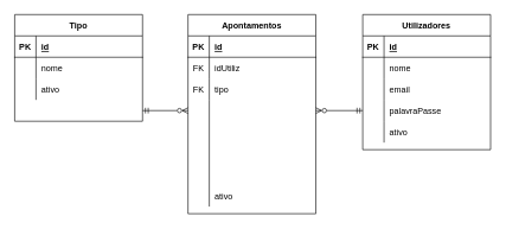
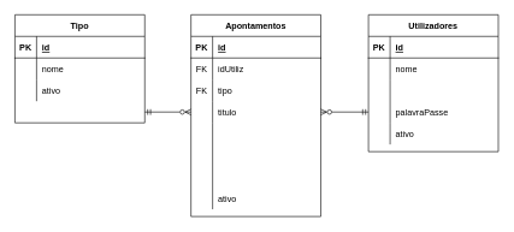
  <mxCell id="0" />
  <mxCell id="1" parent="0" />
  <mxCell id="2" value="Apontamentos" style="shape=table;startSize=30;container=1;collapsible=1;childLayout=tableLayout;fixedRows=1;rowLines=0;fontStyle=1;align=center;resizeLast=1;" parent="1" vertex="1"><mxGeometry x="264" y="20" width="180" height="280" as="geometry" /></mxCell>
  <mxCell id="3" value="" style="shape=partialRectangle;collapsible=0;dropTarget=0;pointerEvents=0;fillColor=none;top=0;left=0;bottom=1;right=0;points=[[0,0.5],[1,0.5]];portConstraint=eastwest;" parent="2" vertex="1"><mxGeometry y="30" width="180" height="30" as="geometry" /></mxCell>
  <mxCell id="4" value="PK" style="shape=partialRectangle;connectable=0;fillColor=none;top=0;left=0;bottom=0;right=0;fontStyle=1;overflow=hidden;" parent="3" vertex="1"><mxGeometry width="30" height="30" as="geometry"><mxRectangle width="30" height="30" as="alternateBounds" /></mxGeometry></mxCell>
  <mxCell id="5" value="id" style="shape=partialRectangle;connectable=0;fillColor=none;top=0;left=0;bottom=0;right=0;align=left;spacingLeft=6;fontStyle=5;overflow=hidden;" parent="3" vertex="1"><mxGeometry x="30" width="150" height="30" as="geometry"><mxRectangle width="150" height="30" as="alternateBounds" /></mxGeometry></mxCell>
  <mxCell id="6" value="" style="shape=partialRectangle;collapsible=0;dropTarget=0;pointerEvents=0;fillColor=none;top=0;left=0;bottom=0;right=0;points=[[0,0.5],[1,0.5]];portConstraint=eastwest;" parent="2" vertex="1"><mxGeometry y="60" width="180" height="30" as="geometry" /></mxCell>
  <mxCell id="7" value="FK" style="shape=partialRectangle;connectable=0;fillColor=none;top=0;left=0;bottom=0;right=0;fontStyle=0;overflow=hidden;" parent="6" vertex="1"><mxGeometry width="30" height="30" as="geometry"><mxRectangle width="30" height="30" as="alternateBounds" /></mxGeometry></mxCell>
  <mxCell id="8" value="idUtiliz" style="shape=partialRectangle;connectable=0;fillColor=none;top=0;left=0;bottom=0;right=0;align=left;spacingLeft=6;fontStyle=0;overflow=hidden;" parent="6" vertex="1"><mxGeometry x="30" width="150" height="30" as="geometry"><mxRectangle width="150" height="30" as="alternateBounds" /></mxGeometry></mxCell>
  <mxCell id="9" value="" style="shape=partialRectangle;collapsible=0;dropTarget=0;pointerEvents=0;fillColor=none;top=0;left=0;bottom=0;right=0;points=[[0,0.5],[1,0.5]];portConstraint=eastwest;" parent="2" vertex="1"><mxGeometry y="90" width="180" height="30" as="geometry" /></mxCell>
  <mxCell id="10" value="FK" style="shape=partialRectangle;connectable=0;fillColor=none;top=0;left=0;bottom=0;right=0;fontStyle=0;overflow=hidden;" parent="9" vertex="1"><mxGeometry width="30" height="30" as="geometry"><mxRectangle width="30" height="30" as="alternateBounds" /></mxGeometry></mxCell>
  <mxCell id="11" value="tipo" style="shape=partialRectangle;connectable=0;fillColor=none;top=0;left=0;bottom=0;right=0;align=left;spacingLeft=6;fontStyle=0;overflow=hidden;" parent="9" vertex="1"><mxGeometry x="30" width="150" height="30" as="geometry"><mxRectangle width="150" height="30" as="alternateBounds" /></mxGeometry></mxCell>
  <mxCell id="12" value="" style="shape=partialRectangle;collapsible=0;dropTarget=0;pointerEvents=0;fillColor=none;top=0;left=0;bottom=0;right=0;points=[[0,0.5],[1,0.5]];portConstraint=eastwest;" parent="2" vertex="1"><mxGeometry y="120" width="180" height="30" as="geometry" /></mxCell>
  <mxCell id="13" value="" style="shape=partialRectangle;connectable=0;fillColor=none;top=0;left=0;bottom=0;right=0;editable=1;overflow=hidden;" parent="12" vertex="1"><mxGeometry width="30" height="30" as="geometry"><mxRectangle width="30" height="30" as="alternateBounds" /></mxGeometry></mxCell>
+ <mxCell id="14" value="titulo" style="shape=partialRectangle;connectable=0;fillColor=none;top=0;left=0;bottom=0;right=0;align=left;spacingLeft=6;overflow=hidden;" parent="12" vertex="1"><mxGeometry x="30" width="150" height="30" as="geometry"><mxRectangle width="150" height="30" as="alternateBounds" /></mxGeometry></mxCell>
  <mxCell id="15" value="" style="shape=partialRectangle;collapsible=0;dropTarget=0;pointerEvents=0;fillColor=none;top=0;left=0;bottom=0;right=0;points=[[0,0.5],[1,0.5]];portConstraint=eastwest;" parent="2" vertex="1"><mxGeometry y="150" width="180" height="30" as="geometry" /></mxCell>
  <mxCell id="16" value="" style="shape=partialRectangle;connectable=0;fillColor=none;top=0;left=0;bottom=0;right=0;editable=1;overflow=hidden;" parent="15" vertex="1"><mxGeometry width="30" height="30" as="geometry"><mxRectangle width="30" height="30" as="alternateBounds" /></mxGeometry></mxCell>
  <mxCell id="17" value="" style="shape=partialRectangle;collapsible=0;dropTarget=0;pointerEvents=0;fillColor=none;top=0;left=0;bottom=0;right=0;points=[[0,0.5],[1,0.5]];portConstraint=eastwest;" parent="2" vertex="1"><mxGeometry y="180" width="180" height="30" as="geometry" /></mxCell>
  <mxCell id="18" value="" style="shape=partialRectangle;connectable=0;fillColor=none;top=0;left=0;bottom=0;right=0;editable=1;overflow=hidden;" parent="17" vertex="1"><mxGeometry width="30" height="30" as="geometry"><mxRectangle width="30" height="30" as="alternateBounds" /></mxGeometry></mxCell>
  <mxCell id="19" value="" style="shape=partialRectangle;collapsible=0;dropTarget=0;pointerEvents=0;fillColor=none;top=0;left=0;bottom=0;right=0;points=[[0,0.5],[1,0.5]];portConstraint=eastwest;" parent="2" vertex="1"><mxGeometry y="210" width="180" height="30" as="geometry" /></mxCell>
  <mxCell id="20" value="" style="shape=partialRectangle;connectable=0;fillColor=none;top=0;left=0;bottom=0;right=0;editable=1;overflow=hidden;" parent="19" vertex="1"><mxGeometry width="30" height="30" as="geometry"><mxRectangle width="30" height="30" as="alternateBounds" /></mxGeometry></mxCell>
  <mxCell id="21" value="" style="shape=partialRectangle;collapsible=0;dropTarget=0;pointerEvents=0;fillColor=none;top=0;left=0;bottom=0;right=0;points=[[0,0.5],[1,0.5]];portConstraint=eastwest;" parent="2" vertex="1"><mxGeometry y="240" width="180" height="30" as="geometry" /></mxCell>
  <mxCell id="22" value="" style="shape=partialRectangle;connectable=0;fillColor=none;top=0;left=0;bottom=0;right=0;editable=1;overflow=hidden;" parent="21" vertex="1"><mxGeometry width="30" height="30" as="geometry"><mxRectangle width="30" height="30" as="alternateBounds" /></mxGeometry></mxCell>
  <mxCell id="23" value="ativo" style="shape=partialRectangle;connectable=0;fillColor=none;top=0;left=0;bottom=0;right=0;align=left;spacingLeft=6;overflow=hidden;" parent="21" vertex="1"><mxGeometry x="30" width="150" height="30" as="geometry"><mxRectangle width="150" height="30" as="alternateBounds" /></mxGeometry></mxCell>
  <mxCell id="24" value="Tipo" style="shape=table;startSize=30;container=1;collapsible=1;childLayout=tableLayout;fixedRows=1;rowLines=0;fontStyle=1;align=center;resizeLast=1;" parent="1" vertex="1"><mxGeometry x="20" y="20" width="180" height="150" as="geometry" /></mxCell>
  <mxCell id="25" value="" style="shape=partialRectangle;collapsible=0;dropTarget=0;pointerEvents=0;fillColor=none;top=0;left=0;bottom=1;right=0;points=[[0,0.5],[1,0.5]];portConstraint=eastwest;" parent="24" vertex="1"><mxGeometry y="30" width="180" height="30" as="geometry" /></mxCell>
  <mxCell id="26" value="PK" style="shape=partialRectangle;connectable=0;fillColor=none;top=0;left=0;bottom=0;right=0;fontStyle=1;overflow=hidden;" parent="25" vertex="1"><mxGeometry width="30" height="30" as="geometry"><mxRectangle width="30" height="30" as="alternateBounds" /></mxGeometry></mxCell>
  <mxCell id="27" value="id" style="shape=partialRectangle;connectable=0;fillColor=none;top=0;left=0;bottom=0;right=0;align=left;spacingLeft=6;fontStyle=5;overflow=hidden;" parent="25" vertex="1"><mxGeometry x="30" width="150" height="30" as="geometry"><mxRectangle width="150" height="30" as="alternateBounds" /></mxGeometry></mxCell>
  <mxCell id="28" value="" style="shape=partialRectangle;collapsible=0;dropTarget=0;pointerEvents=0;fillColor=none;top=0;left=0;bottom=0;right=0;points=[[0,0.5],[1,0.5]];portConstraint=eastwest;" parent="24" vertex="1"><mxGeometry y="60" width="180" height="30" as="geometry" /></mxCell>
  <mxCell id="29" value="" style="shape=partialRectangle;connectable=0;fillColor=none;top=0;left=0;bottom=0;right=0;editable=1;overflow=hidden;" parent="28" vertex="1"><mxGeometry width="30" height="30" as="geometry"><mxRectangle width="30" height="30" as="alternateBounds" /></mxGeometry></mxCell>
  <mxCell id="30" value="nome" style="shape=partialRectangle;connectable=0;fillColor=none;top=0;left=0;bottom=0;right=0;align=left;spacingLeft=6;overflow=hidden;" parent="28" vertex="1"><mxGeometry x="30" width="150" height="30" as="geometry"><mxRectangle width="150" height="30" as="alternateBounds" /></mxGeometry></mxCell>
  <mxCell id="31" value="" style="shape=partialRectangle;collapsible=0;dropTarget=0;pointerEvents=0;fillColor=none;top=0;left=0;bottom=0;right=0;points=[[0,0.5],[1,0.5]];portConstraint=eastwest;" parent="24" vertex="1"><mxGeometry y="90" width="180" height="30" as="geometry" /></mxCell>
  <mxCell id="32" value="" style="shape=partialRectangle;connectable=0;fillColor=none;top=0;left=0;bottom=0;right=0;editable=1;overflow=hidden;" parent="31" vertex="1"><mxGeometry width="30" height="30" as="geometry"><mxRectangle width="30" height="30" as="alternateBounds" /></mxGeometry></mxCell>
  <mxCell id="33" value="ativo" style="shape=partialRectangle;connectable=0;fillColor=none;top=0;left=0;bottom=0;right=0;align=left;spacingLeft=6;overflow=hidden;" parent="31" vertex="1"><mxGeometry x="30" width="150" height="30" as="geometry"><mxRectangle width="150" height="30" as="alternateBounds" /></mxGeometry></mxCell>
  <mxCell id="34" value="" style="shape=partialRectangle;collapsible=0;dropTarget=0;pointerEvents=0;fillColor=none;top=0;left=0;bottom=0;right=0;points=[[0,0.5],[1,0.5]];portConstraint=eastwest;" parent="24" vertex="1"><mxGeometry y="120" width="180" height="30" as="geometry" /></mxCell>
  <mxCell id="35" value="" style="shape=partialRectangle;connectable=0;fillColor=none;top=0;left=0;bottom=0;right=0;editable=1;overflow=hidden;" parent="34" vertex="1"><mxGeometry width="30" height="30" as="geometry"><mxRectangle width="30" height="30" as="alternateBounds" /></mxGeometry></mxCell>
  <mxCell id="36" value="Utilizadores" style="shape=table;startSize=30;container=1;collapsible=1;childLayout=tableLayout;fixedRows=1;rowLines=0;fontStyle=1;align=center;resizeLast=1;" parent="1" vertex="1"><mxGeometry x="510" y="20" width="180" height="190" as="geometry" /></mxCell>
  <mxCell id="37" value="" style="shape=partialRectangle;collapsible=0;dropTarget=0;pointerEvents=0;fillColor=none;top=0;left=0;bottom=1;right=0;points=[[0,0.5],[1,0.5]];portConstraint=eastwest;" parent="36" vertex="1"><mxGeometry y="30" width="180" height="30" as="geometry" /></mxCell>
  <mxCell id="38" value="PK" style="shape=partialRectangle;connectable=0;fillColor=none;top=0;left=0;bottom=0;right=0;fontStyle=1;overflow=hidden;" parent="37" vertex="1"><mxGeometry width="30" height="30" as="geometry"><mxRectangle width="30" height="30" as="alternateBounds" /></mxGeometry></mxCell>
  <mxCell id="39" value="id" style="shape=partialRectangle;connectable=0;fillColor=none;top=0;left=0;bottom=0;right=0;align=left;spacingLeft=6;fontStyle=5;overflow=hidden;" parent="37" vertex="1"><mxGeometry x="30" width="150" height="30" as="geometry"><mxRectangle width="150" height="30" as="alternateBounds" /></mxGeometry></mxCell>
  <mxCell id="40" value="" style="shape=partialRectangle;collapsible=0;dropTarget=0;pointerEvents=0;fillColor=none;top=0;left=0;bottom=0;right=0;points=[[0,0.5],[1,0.5]];portConstraint=eastwest;" parent="36" vertex="1"><mxGeometry y="60" width="180" height="30" as="geometry" /></mxCell>
  <mxCell id="41" value="" style="shape=partialRectangle;connectable=0;fillColor=none;top=0;left=0;bottom=0;right=0;editable=1;overflow=hidden;" parent="40" vertex="1"><mxGeometry width="30" height="30" as="geometry"><mxRectangle width="30" height="30" as="alternateBounds" /></mxGeometry></mxCell>
  <mxCell id="42" value="nome" style="shape=partialRectangle;connectable=0;fillColor=none;top=0;left=0;bottom=0;right=0;align=left;spacingLeft=6;overflow=hidden;" parent="40" vertex="1"><mxGeometry x="30" width="150" height="30" as="geometry"><mxRectangle width="150" height="30" as="alternateBounds" /></mxGeometry></mxCell>
  <mxCell id="43" value="" style="shape=partialRectangle;collapsible=0;dropTarget=0;pointerEvents=0;fillColor=none;top=0;left=0;bottom=0;right=0;points=[[0,0.5],[1,0.5]];portConstraint=eastwest;" parent="36" vertex="1"><mxGeometry y="90" width="180" height="30" as="geometry" /></mxCell>
  <mxCell id="44" value="" style="shape=partialRectangle;connectable=0;fillColor=none;top=0;left=0;bottom=0;right=0;editable=1;overflow=hidden;" parent="43" vertex="1"><mxGeometry width="30" height="30" as="geometry"><mxRectangle width="30" height="30" as="alternateBounds" /></mxGeometry></mxCell>
- <mxCell id="45" value="email" style="shape=partialRectangle;connectable=0;fillColor=none;top=0;left=0;bottom=0;right=0;align=left;spacingLeft=6;overflow=hidden;" parent="43" vertex="1"><mxGeometry x="30" width="150" height="30" as="geometry"><mxRectangle width="150" height="30" as="alternateBounds" /></mxGeometry></mxCell>
  <mxCell id="46" value="" style="shape=partialRectangle;collapsible=0;dropTarget=0;pointerEvents=0;fillColor=none;top=0;left=0;bottom=0;right=0;points=[[0,0.5],[1,0.5]];portConstraint=eastwest;" parent="36" vertex="1"><mxGeometry y="120" width="180" height="30" as="geometry" /></mxCell>
  <mxCell id="47" value="" style="shape=partialRectangle;connectable=0;fillColor=none;top=0;left=0;bottom=0;right=0;editable=1;overflow=hidden;" parent="46" vertex="1"><mxGeometry width="30" height="30" as="geometry"><mxRectangle width="30" height="30" as="alternateBounds" /></mxGeometry></mxCell>
  <mxCell id="48" value="palavraPasse" style="shape=partialRectangle;connectable=0;fillColor=none;top=0;left=0;bottom=0;right=0;align=left;spacingLeft=6;overflow=hidden;" parent="46" vertex="1"><mxGeometry x="30" width="150" height="30" as="geometry"><mxRectangle width="150" height="30" as="alternateBounds" /></mxGeometry></mxCell>
  <mxCell id="49" value="" style="shape=partialRectangle;collapsible=0;dropTarget=0;pointerEvents=0;fillColor=none;top=0;left=0;bottom=0;right=0;points=[[0,0.5],[1,0.5]];portConstraint=eastwest;" parent="36" vertex="1"><mxGeometry y="150" width="180" height="30" as="geometry" /></mxCell>
  <mxCell id="50" value="" style="shape=partialRectangle;connectable=0;fillColor=none;top=0;left=0;bottom=0;right=0;editable=1;overflow=hidden;" parent="49" vertex="1"><mxGeometry width="30" height="30" as="geometry"><mxRectangle width="30" height="30" as="alternateBounds" /></mxGeometry></mxCell>
  <mxCell id="51" value="ativo" style="shape=partialRectangle;connectable=0;fillColor=none;top=0;left=0;bottom=0;right=0;align=left;spacingLeft=6;overflow=hidden;" parent="49" vertex="1"><mxGeometry x="30" width="150" height="30" as="geometry"><mxRectangle width="150" height="30" as="alternateBounds" /></mxGeometry></mxCell>
  <mxCell id="52" style="edgeStyle=orthogonalEdgeStyle;rounded=0;orthogonalLoop=1;jettySize=auto;html=1;entryX=0;entryY=0.5;entryDx=0;entryDy=0;endArrow=ERzeroToMany;endFill=0;startArrow=ERmandOne;startFill=0;" parent="1" source="34" target="12" edge="1"><mxGeometry relative="1" as="geometry" /></mxCell>
  <mxCell id="53" style="edgeStyle=orthogonalEdgeStyle;rounded=0;orthogonalLoop=1;jettySize=auto;html=1;entryX=0;entryY=0.5;entryDx=0;entryDy=0;endArrow=ERmandOne;endFill=0;startArrow=ERzeroToMany;startFill=0;" parent="1" source="12" target="46" edge="1"><mxGeometry relative="1" as="geometry" /></mxCell>
